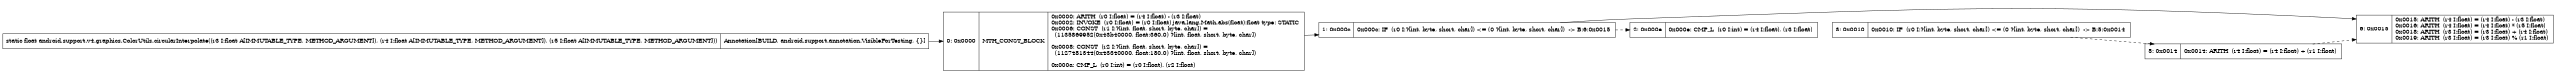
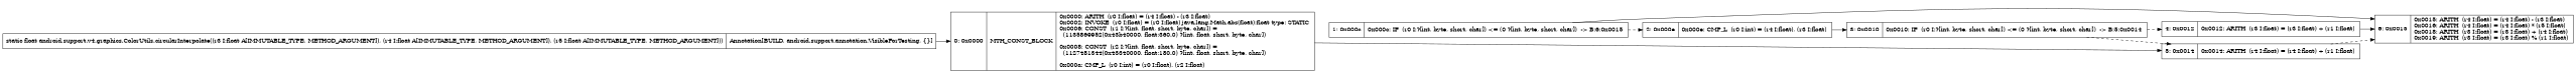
  digraph {
    rankdir=LR
    node [shape=record]
    n1 [label="{0\:\ 0x0000|MTH_CONST_BLOCK\l|0x0000: ARITH  (r0 I:float) = (r4 I:float) \- (r3 I:float) \l0x0002: INVOKE  (r0 I:float) = (r0 I:float) java.lang.Math.abs(float):float type: STATIC \l0x0006: CONST  (r1 I:?[int, float, short, byte, char]) = \l  (1135869952(0x43b40000, float:360.0) ?[int, float, short, byte, char])\l \l0x0008: CONST  (r2 I:?[int, float, short, byte, char]) = \l  (1127481344(0x43340000, float:180.0) ?[int, float, short, byte, char])\l \l0x000a: CMP_L  (r0 I:int) = (r0 I:float), (r2 I:float) \l}"]
    n2 [label="{1\:\ 0x000c|0x000c: IF  (r0 I:?[int, byte, short, char]) \<= (0 ?[int, byte, short, char])  \-\> B:6:0x0015 \l}"]
    n3 [label="{2\:\ 0x000e|0x000e: CMP_L  (r0 I:int) = (r4 I:float), (r3 I:float) \l}"]
    n4 [label="{6\:\ 0x0015|0x0015: ARITH  (r4 I:float) = (r4 I:float) \- (r3 I:float) \l0x0016: ARITH  (r4 I:float) = (r4 I:float) * (r5 I:float) \l0x0018: ARITH  (r3 I:float) = (r3 I:float) + (r4 I:float) \l0x0019: ARITH  (r3 I:float) = (r3 I:float) % (r1 I:float) \l}"]
    n5 [label="{3\:\ 0x0010|0x0010: IF  (r0 I:?[int, byte, short, char]) \<= (0 ?[int, byte, short, char])  \-\> B:5:0x0014 \l}"]
+   n6 [label="{4\:\ 0x0012|0x0012: ARITH  (r3 I:float) = (r3 I:float) + (r1 I:float) \l}"]
    n7 [label="{5\:\ 0x0014|0x0014: ARITH  (r4 I:float) = (r4 I:float) + (r1 I:float) \l}"]
    n8 [label="{static float android.support.v4.graphics.ColorUtils.circularInterpolate((r3 I:float A[IMMUTABLE_TYPE, METHOD_ARGUMENT]), (r4 I:float A[IMMUTABLE_TYPE, METHOD_ARGUMENT]), (r5 I:float A[IMMUTABLE_TYPE, METHOD_ARGUMENT]))  | Annotation[BUILD, android.support.annotation.VisibleForTesting, \{\}]\l}"]
-   n1 -> n2
+   n1 -> n7
    n2 -> n3 [style=dashed]
    n2 -> n4
+   n3 -> n5
+   n5 -> n6 [style=dashed]
    n5 -> n7 [style=dashed]
+   n6 -> n4
    n7 -> n4 [style=dashed]
    n8 -> n1
  }
